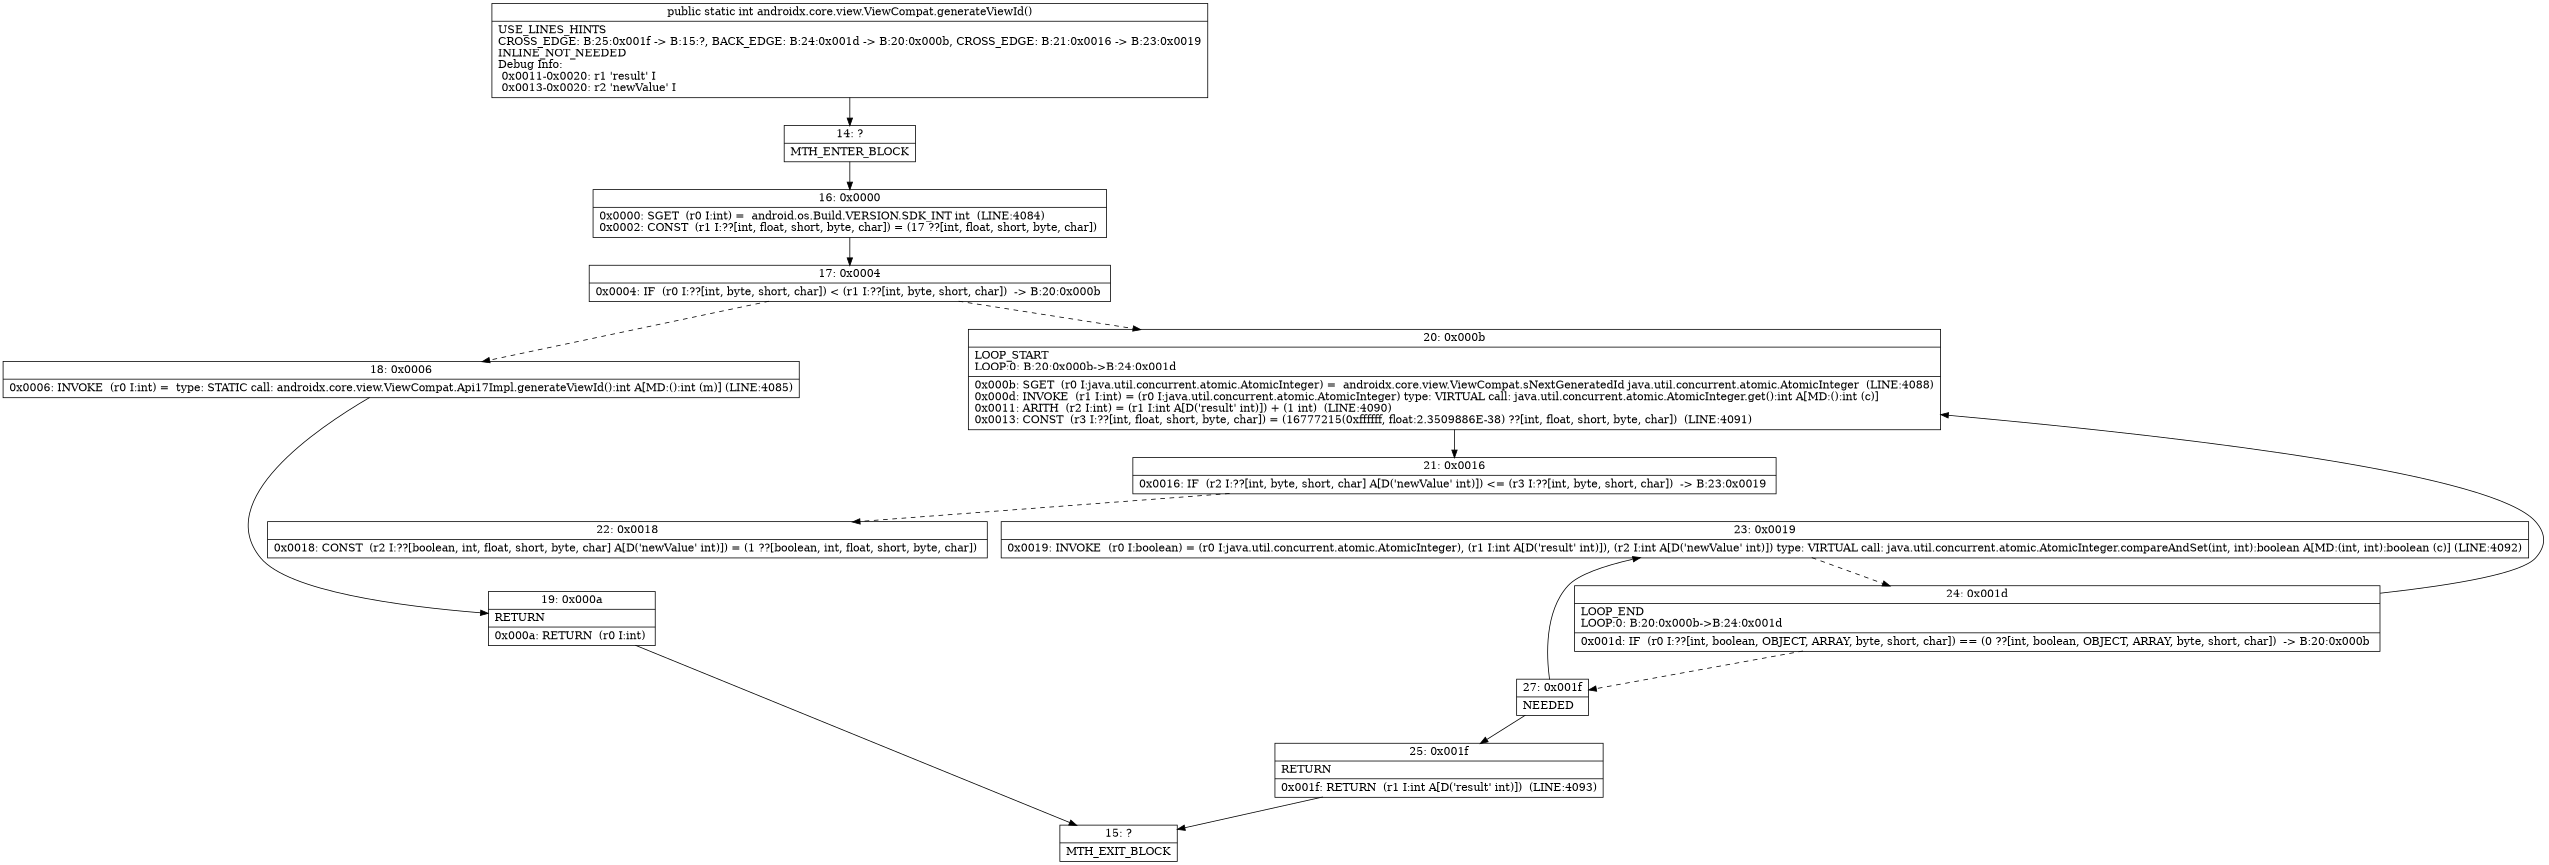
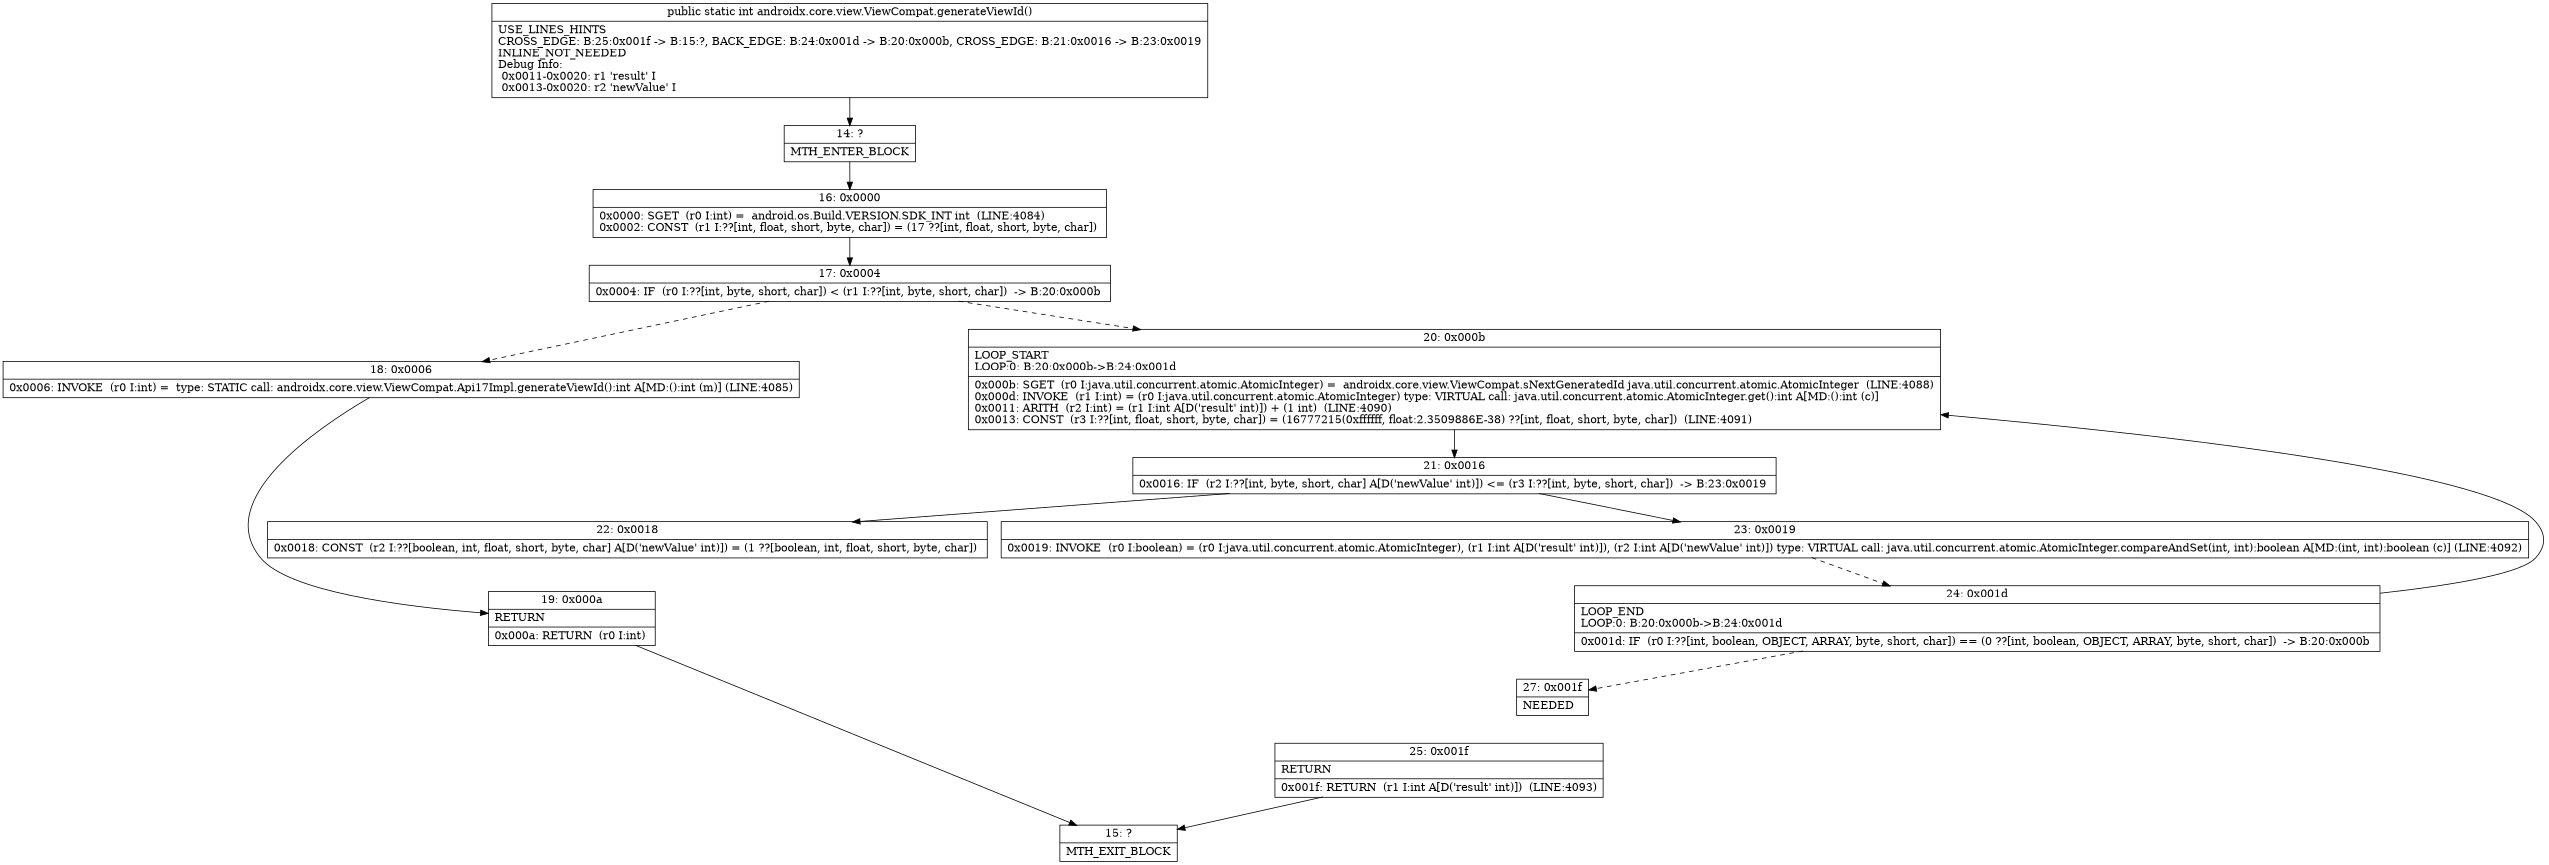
  digraph {
    node [shape=record]
    n1 [label="{14\:\ ?|MTH_ENTER_BLOCK\l}"]
    n2 [label="{16\:\ 0x0000|0x0000: SGET  (r0 I:int) =  android.os.Build.VERSION.SDK_INT int  (LINE:4084)\l0x0002: CONST  (r1 I:??[int, float, short, byte, char]) = (17 ??[int, float, short, byte, char]) \l}"]
    n3 [label="{17\:\ 0x0004|0x0004: IF  (r0 I:??[int, byte, short, char]) \< (r1 I:??[int, byte, short, char])  \-\> B:20:0x000b \l}"]
    n4 [label="{18\:\ 0x0006|0x0006: INVOKE  (r0 I:int) =  type: STATIC call: androidx.core.view.ViewCompat.Api17Impl.generateViewId():int A[MD:():int (m)] (LINE:4085)\l}"]
    n5 [label="{20\:\ 0x000b|LOOP_START\lLOOP:0: B:20:0x000b\-\>B:24:0x001d\l|0x000b: SGET  (r0 I:java.util.concurrent.atomic.AtomicInteger) =  androidx.core.view.ViewCompat.sNextGeneratedId java.util.concurrent.atomic.AtomicInteger  (LINE:4088)\l0x000d: INVOKE  (r1 I:int) = (r0 I:java.util.concurrent.atomic.AtomicInteger) type: VIRTUAL call: java.util.concurrent.atomic.AtomicInteger.get():int A[MD:():int (c)]\l0x0011: ARITH  (r2 I:int) = (r1 I:int A[D('result' int)]) + (1 int)  (LINE:4090)\l0x0013: CONST  (r3 I:??[int, float, short, byte, char]) = (16777215(0xffffff, float:2.3509886E\-38) ??[int, float, short, byte, char])  (LINE:4091)\l}"]
    n6 [label="{19\:\ 0x000a|RETURN\l|0x000a: RETURN  (r0 I:int) \l}"]
    n7 [label="{21\:\ 0x0016|0x0016: IF  (r2 I:??[int, byte, short, char] A[D('newValue' int)]) \<= (r3 I:??[int, byte, short, char])  \-\> B:23:0x0019 \l}"]
    n8 [label="{15\:\ ?|MTH_EXIT_BLOCK\l}"]
    n9 [label="{22\:\ 0x0018|0x0018: CONST  (r2 I:??[boolean, int, float, short, byte, char] A[D('newValue' int)]) = (1 ??[boolean, int, float, short, byte, char]) \l}"]
    n10 [label="{23\:\ 0x0019|0x0019: INVOKE  (r0 I:boolean) = (r0 I:java.util.concurrent.atomic.AtomicInteger), (r1 I:int A[D('result' int)]), (r2 I:int A[D('newValue' int)]) type: VIRTUAL call: java.util.concurrent.atomic.AtomicInteger.compareAndSet(int, int):boolean A[MD:(int, int):boolean (c)] (LINE:4092)\l}"]
    n11 [label="{24\:\ 0x001d|LOOP_END\lLOOP:0: B:20:0x000b\-\>B:24:0x001d\l|0x001d: IF  (r0 I:??[int, boolean, OBJECT, ARRAY, byte, short, char]) == (0 ??[int, boolean, OBJECT, ARRAY, byte, short, char])  \-\> B:20:0x000b \l}"]
    n12 [label="{27\:\ 0x001f|NEEDED\l}"]
    n13 [label="{25\:\ 0x001f|RETURN\l|0x001f: RETURN  (r1 I:int A[D('result' int)])  (LINE:4093)\l}"]
    n14 [label="{public static int androidx.core.view.ViewCompat.generateViewId()  | USE_LINES_HINTS\lCROSS_EDGE: B:25:0x001f \-\> B:15:?, BACK_EDGE: B:24:0x001d \-\> B:20:0x000b, CROSS_EDGE: B:21:0x0016 \-\> B:23:0x0019\lINLINE_NOT_NEEDED\lDebug Info:\l  0x0011\-0x0020: r1 'result' I\l  0x0013\-0x0020: r2 'newValue' I\l}"]
    n1 -> n2
    n2 -> n3
    n3 -> n4 [style=dashed]
    n3 -> n5 [style=dashed]
    n4 -> n6
    n5 -> n7
    n6 -> n8
-   n7 -> n9 [style=dashed]
-   n12 -> n10
+   n7 -> n9 [style=solid]
+   n7 -> n10
    n10 -> n11 [style=dashed]
    n11 -> n5
    n11 -> n12 [style=dashed]
-   n12 -> n13
    n13 -> n8
    n14 -> n1
  }
